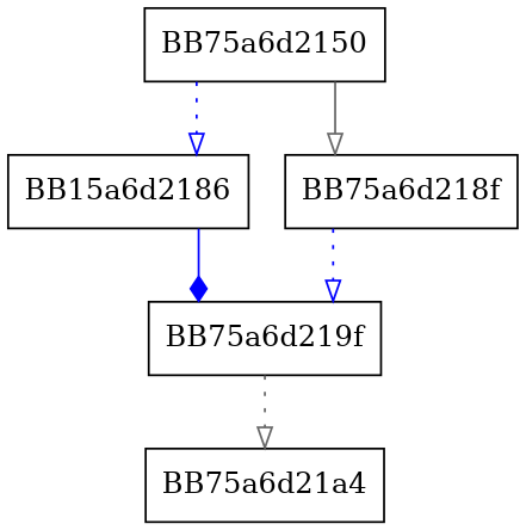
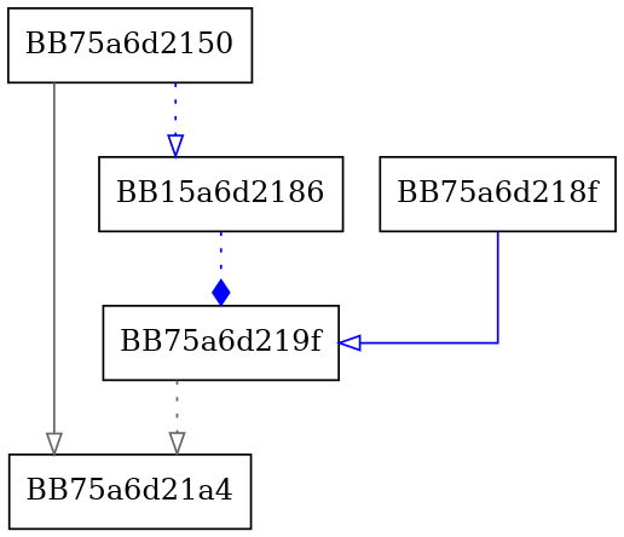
  digraph {
    splines=ortho
    node [shape=box]
    edge [arrowhead=onormal color=blue style=dotted]
    BB75a6d2150
    BB75a6d21a4
    n3 [label=BB15a6d2186]
    BB75a6d219f
    BB75a6d218f
-   BB75a6d2150 -> BB75a6d218f [color=gray40 style=solid]
+   BB75a6d2150 -> BB75a6d21a4 [color=gray40 style=solid]
    BB75a6d2150 -> n3
-   n3 -> BB75a6d219f [arrowhead=diamond style=solid]
+   n3 -> BB75a6d219f [arrowhead=diamond]
    BB75a6d219f -> BB75a6d21a4 [color=gray40]
-   BB75a6d218f -> BB75a6d219f
+   BB75a6d218f -> BB75a6d219f [style=solid]
  }
